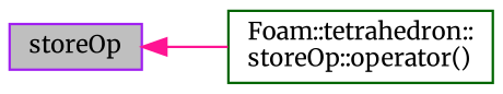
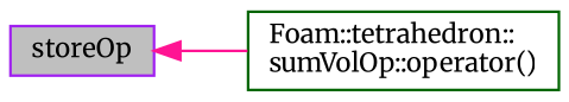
  digraph {
    rankdir=LR
    fontname=Merriweather
    node [fontname=Merriweather fontsize=10 shape=record]
    n1 [color=purple fillcolor=grey75 fontcolor=black height=0.2 label=storeOp style=filled width=0.4]
-   n2 [color=darkgreen height=0.2 label="Foam::tetrahedron::\lstoreOp::operator()" width=0.4]
+   n2 [color=darkgreen height=0.2 label="Foam::tetrahedron::\lsumVolOp::operator()" width=0.4]
    n1 -> n2 [color=deeppink dir=back fontname=Merriweather fontsize=10 labelfontname=FreeSans labelfontsize=10 style=solid]
  }
